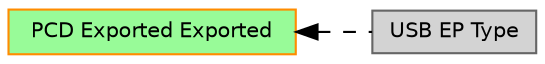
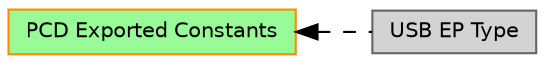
  digraph {
    rankdir=LR
    node [fontname=Helvetica fontsize=10 shape=record style=filled]
-   n1 [color=darkorange fillcolor=palegreen height=0.2 label="PCD Exported Exported" width=0.4]
+   n1 [color=darkorange fillcolor=palegreen height=0.2 label="PCD Exported Constants" width=0.4]
    n2 [color=gray40 fillcolor=lightgrey fontcolor=black height=0.2 label="USB EP Type" width=0.4]
    n1 -> n2 [dir=back fontname=Helvetica fontsize=10 labelfontname=Helvetica labelfontsize=10 shape=plaintext style=dashed]
  }
